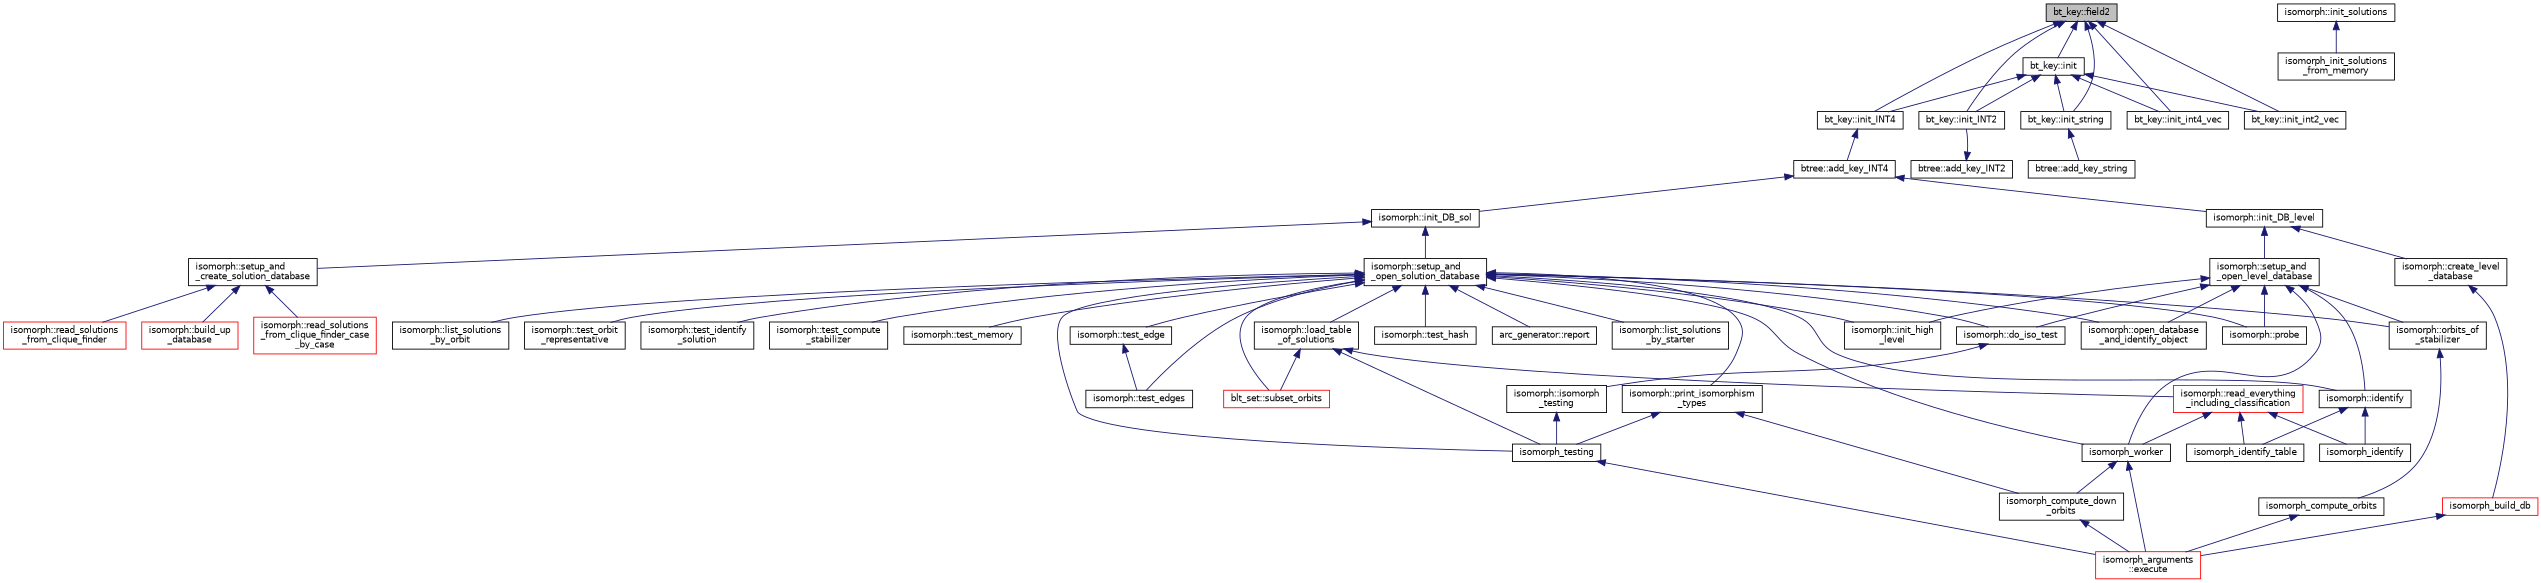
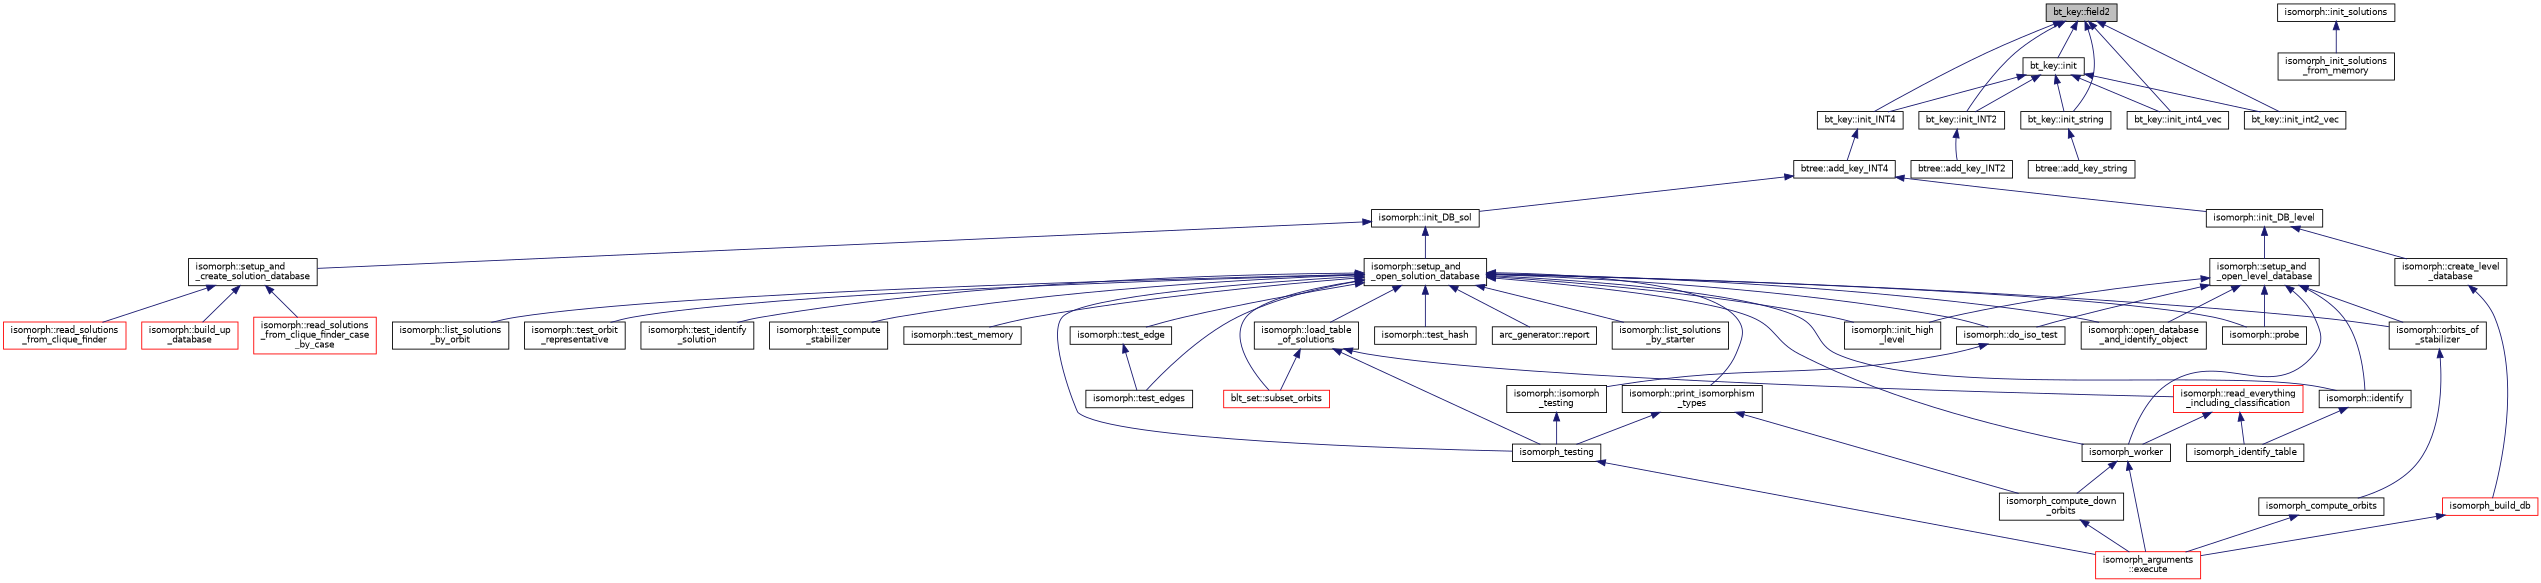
  digraph {
    rankdir=TB
    node [color=black fillcolor=white fontname=Helvetica fontsize=10 shape=record style=filled]
    edge [color=midnightblue dir=back fontname=Helvetica fontsize=10 labelfontname=Helvetica labelfontsize=10 style=solid]
    n1 [fillcolor=grey75 fontcolor=black height=0.2 label="bt_key::field2" width=0.4]
    n2 [height=0.2 label="bt_key::init" width=0.4]
    n3 [height=0.2 label="bt_key::init_INT4" width=0.4]
    n4 [height=0.2 label="bt_key::init_INT2" width=0.4]
    n5 [height=0.2 label="bt_key::init_string" width=0.4]
    n6 [height=0.2 label="bt_key::init_int4_vec" width=0.4]
    n7 [height=0.2 label="bt_key::init_int2_vec" width=0.4]
    n8 [height=0.2 label="btree::add_key_INT4" width=0.4]
    n9 [height=0.2 label="btree::add_key_INT2" width=0.4]
    n10 [height=0.2 label="btree::add_key_string" width=0.4]
    n11 [height=0.2 label="isomorph::init_DB_sol" width=0.4]
    n12 [height=0.2 label="isomorph::init_DB_level" width=0.4]
    n13 [height=0.2 label="isomorph::setup_and\l_open_solution_database" width=0.4]
    n14 [height=0.2 label="isomorph::setup_and\l_create_solution_database" width=0.4]
    n15 [height=0.2 label="isomorph::setup_and\l_open_level_database" width=0.4]
    n16 [height=0.2 label="isomorph::create_level\l_database" width=0.4]
    n17 [color=red height=0.2 label="blt_set::subset_orbits" width=0.4]
    n18 [height=0.2 label="arc_generator::report" width=0.4]
    n19 [height=0.2 label="isomorph::load_table\l_of_solutions" width=0.4]
    n20 [height=0.2 label=isomorph_worker width=0.4]
    n21 [height=0.2 label=isomorph_testing width=0.4]
    n22 [height=0.2 label="isomorph::list_solutions\l_by_starter" width=0.4]
    n23 [height=0.2 label="isomorph::list_solutions\l_by_orbit" width=0.4]
    n24 [height=0.2 label="isomorph::orbits_of\l_stabilizer" width=0.4]
    n25 [height=0.2 label="isomorph::test_orbit\l_representative" width=0.4]
    n26 [height=0.2 label="isomorph::test_identify\l_solution" width=0.4]
    n27 [height=0.2 label="isomorph::test_compute\l_stabilizer" width=0.4]
    n28 [height=0.2 label="isomorph::test_memory" width=0.4]
    n29 [height=0.2 label="isomorph::test_edges" width=0.4]
    n30 [height=0.2 label="isomorph::test_edge" width=0.4]
    n31 [height=0.2 label="isomorph::test_hash" width=0.4]
    n32 [height=0.2 label="isomorph::init_high\l_level" width=0.4]
    n33 [height=0.2 label="isomorph::open_database\l_and_identify_object" width=0.4]
    n34 [height=0.2 label="isomorph::print_isomorphism\l_types" width=0.4]
    n35 [height=0.2 label="isomorph::probe" width=0.4]
    n36 [height=0.2 label="isomorph::do_iso_test" width=0.4]
    n37 [height=0.2 label="isomorph::identify" width=0.4]
    n38 [color=red height=0.2 label="isomorph::read_solutions\l_from_clique_finder_case\l_by_case" width=0.4]
    n39 [color=red height=0.2 label="isomorph::read_solutions\l_from_clique_finder" width=0.4]
    n40 [color=red height=0.2 label="isomorph::build_up\l_database" width=0.4]
    n41 [color=red height=0.2 label="isomorph::read_everything\l_including_classification" width=0.4]
    n42 [color=red height=0.2 label="isomorph_arguments\l::execute" width=0.4]
    n43 [height=0.2 label="isomorph_compute_down\l_orbits" width=0.4]
    n44 [height=0.2 label=isomorph_compute_orbits width=0.4]
    n45 [height=0.2 label="isomorph::isomorph\l_testing" width=0.4]
-   n46 [height=0.2 label=isomorph_identify width=0.4]
    n47 [height=0.2 label=isomorph_identify_table width=0.4]
    n48 [height=0.2 label="isomorph::init_solutions" width=0.4]
    n49 [height=0.2 label="isomorph_init_solutions\l_from_memory" width=0.4]
    n50 [color=red height=0.2 label=isomorph_build_db width=0.4]
    n1 -> n2
    n1 -> n3
    n1 -> n4
    n1 -> n5
    n1 -> n6
    n1 -> n7
    n2 -> n3
    n2 -> n4
    n2 -> n5
    n2 -> n6
    n2 -> n7
    n3 -> n8
-   n9 -> n4
+   n4 -> n9
    n5 -> n10
    n8 -> n11
    n8 -> n12
    n11 -> n13
    n11 -> n14
    n12 -> n15
    n12 -> n16
    n13 -> n17
    n13 -> n18
    n13 -> n19
    n13 -> n20
    n13 -> n21
    n13 -> n22
    n13 -> n23
    n13 -> n24
    n13 -> n25
    n13 -> n26
    n13 -> n27
    n13 -> n28
    n13 -> n29
    n13 -> n30
    n13 -> n31
    n13 -> n32
    n13 -> n33
    n13 -> n34
    n13 -> n35
    n13 -> n36
    n13 -> n37
    n14 -> n38
    n14 -> n39
    n14 -> n40
    n15 -> n20
    n15 -> n24
    n15 -> n32
    n15 -> n33
    n15 -> n35
    n15 -> n36
    n15 -> n37
    n16 -> n50
    n19 -> n17
    n19 -> n21
    n19 -> n41
    n20 -> n42
    n20 -> n43
    n21 -> n42
    n24 -> n44
    n30 -> n29
    n34 -> n21
    n34 -> n43
    n36 -> n45
-   n37 -> n46
    n37 -> n47
    n41 -> n20
-   n41 -> n46
    n41 -> n47
    n43 -> n42
    n44 -> n42
    n45 -> n21
    n48 -> n49
    n50 -> n42
  }
